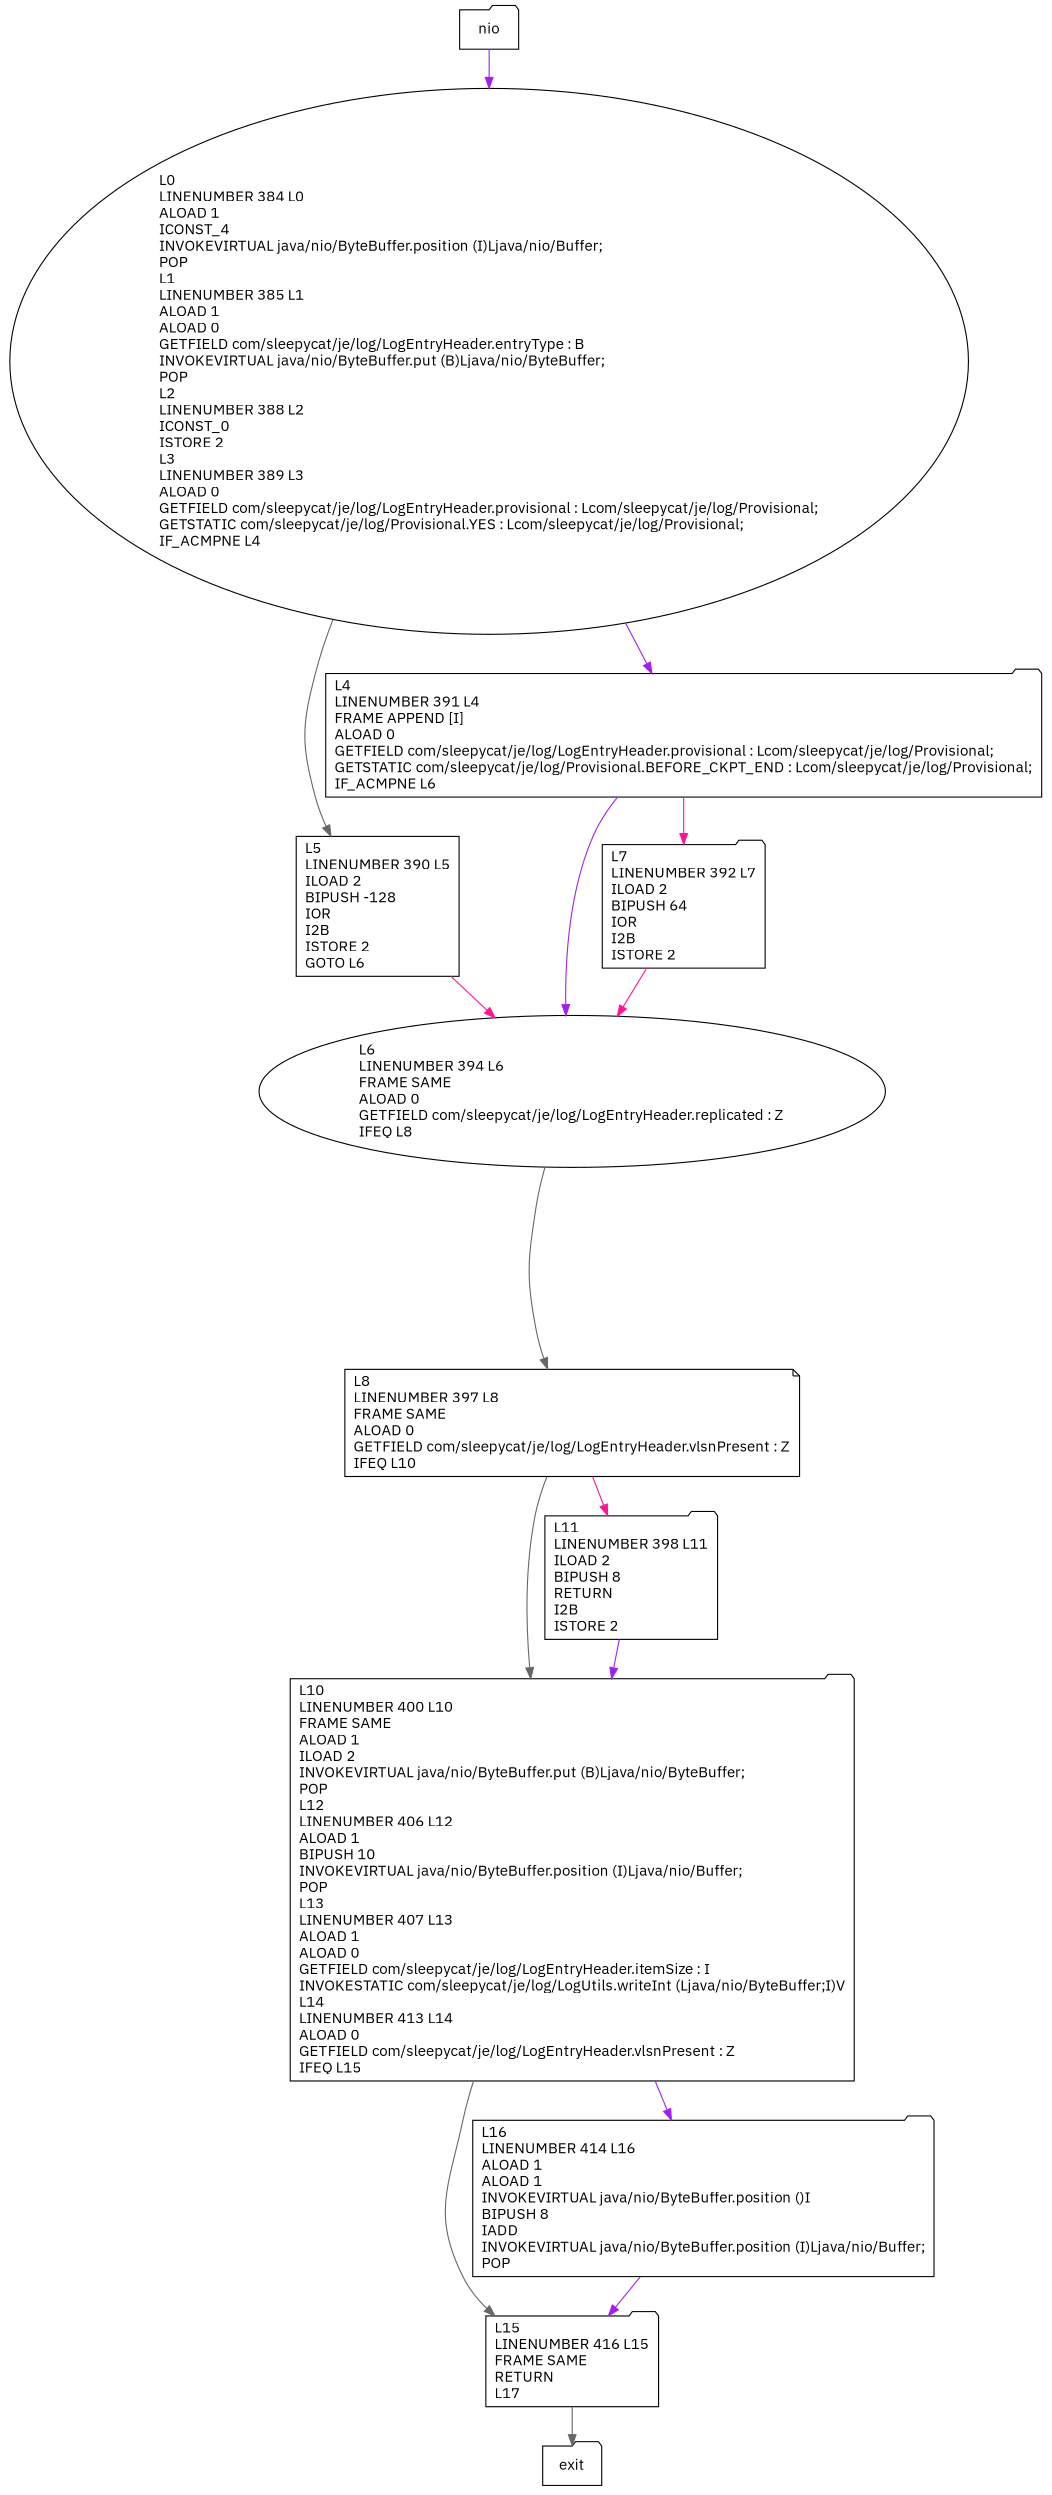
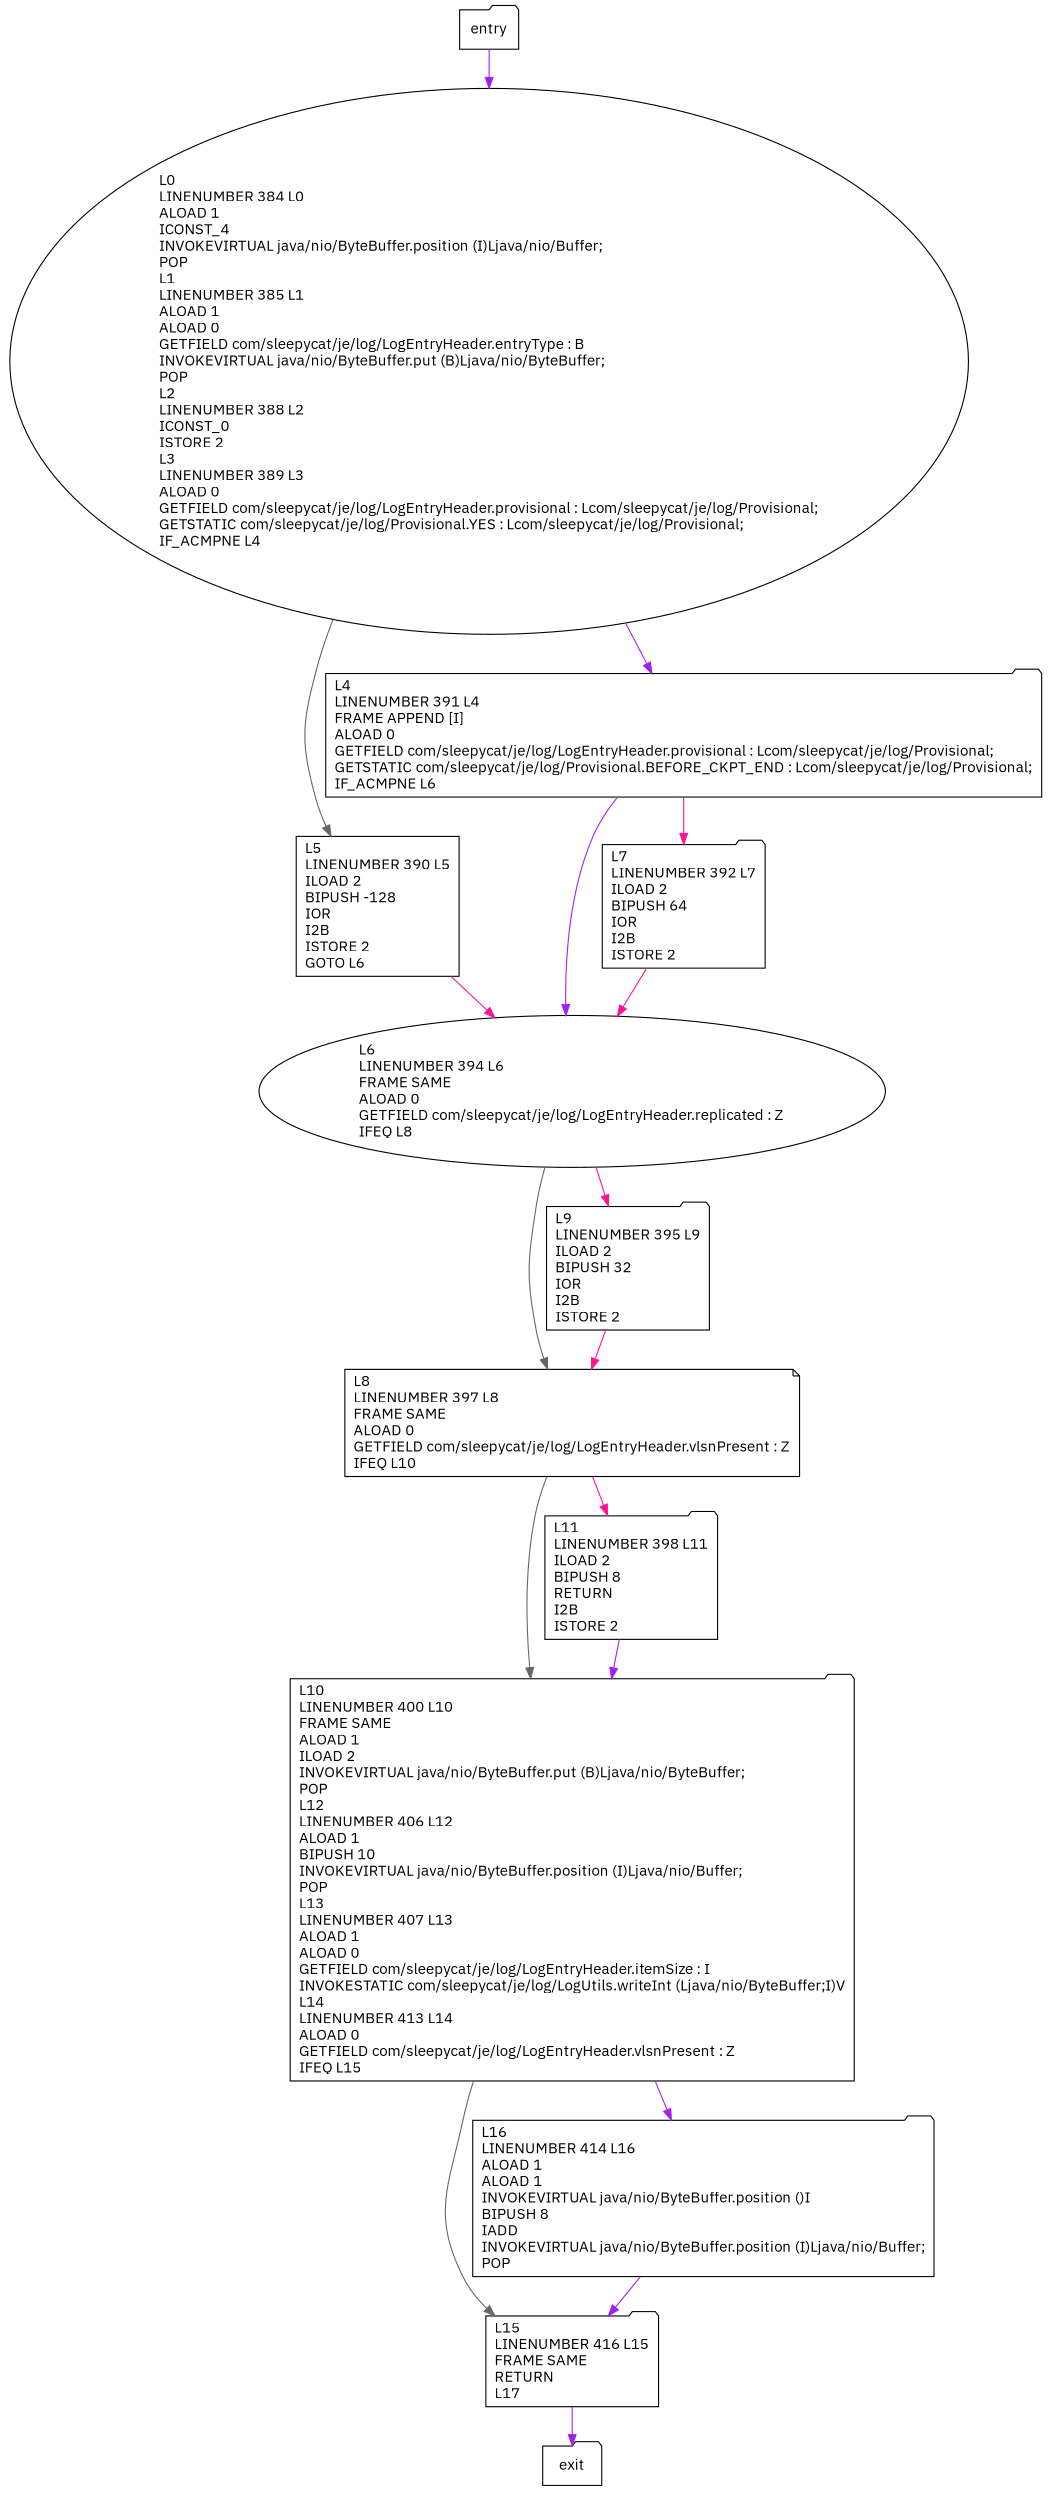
  digraph {
    fontname="IBM Plex Sans"
    node [fontname="IBM Plex Sans" shape=folder]
    edge [color=purple fontname="IBM Plex Sans"]
    n1 [label="L5\lLINENUMBER 390 L5\lILOAD 2\lBIPUSH -128\lIOR\lI2B\lISTORE 2\lGOTO L6\l" shape=box]
    n2 [label="L6\lLINENUMBER 394 L6\lFRAME SAME\lALOAD 0\lGETFIELD com/sleepycat/je/log/LogEntryHeader.replicated : Z\lIFEQ L8\l" shape=ellipse]
    n3 [label="L8\lLINENUMBER 397 L8\lFRAME SAME\lALOAD 0\lGETFIELD com/sleepycat/je/log/LogEntryHeader.vlsnPresent : Z\lIFEQ L10\l" shape=note]
+   n4 [label="L9\lLINENUMBER 395 L9\lILOAD 2\lBIPUSH 32\lIOR\lI2B\lISTORE 2\l"]
    n5 [label="L15\lLINENUMBER 416 L15\lFRAME SAME\lRETURN\lL17\l"]
    exit
    n7 [label="L10\lLINENUMBER 400 L10\lFRAME SAME\lALOAD 1\lILOAD 2\lINVOKEVIRTUAL java/nio/ByteBuffer.put (B)Ljava/nio/ByteBuffer;\lPOP\lL12\lLINENUMBER 406 L12\lALOAD 1\lBIPUSH 10\lINVOKEVIRTUAL java/nio/ByteBuffer.position (I)Ljava/nio/Buffer;\lPOP\lL13\lLINENUMBER 407 L13\lALOAD 1\lALOAD 0\lGETFIELD com/sleepycat/je/log/LogEntryHeader.itemSize : I\lINVOKESTATIC com/sleepycat/je/log/LogUtils.writeInt (Ljava/nio/ByteBuffer;I)V\lL14\lLINENUMBER 413 L14\lALOAD 0\lGETFIELD com/sleepycat/je/log/LogEntryHeader.vlsnPresent : Z\lIFEQ L15\l"]
    n8 [label="L11\lLINENUMBER 398 L11\lILOAD 2\lBIPUSH 8\lRETURN\lI2B\lISTORE 2\l"]
    n9 [label="L0\lLINENUMBER 384 L0\lALOAD 1\lICONST_4\lINVOKEVIRTUAL java/nio/ByteBuffer.position (I)Ljava/nio/Buffer;\lPOP\lL1\lLINENUMBER 385 L1\lALOAD 1\lALOAD 0\lGETFIELD com/sleepycat/je/log/LogEntryHeader.entryType : B\lINVOKEVIRTUAL java/nio/ByteBuffer.put (B)Ljava/nio/ByteBuffer;\lPOP\lL2\lLINENUMBER 388 L2\lICONST_0\lISTORE 2\lL3\lLINENUMBER 389 L3\lALOAD 0\lGETFIELD com/sleepycat/je/log/LogEntryHeader.provisional : Lcom/sleepycat/je/log/Provisional;\lGETSTATIC com/sleepycat/je/log/Provisional.YES : Lcom/sleepycat/je/log/Provisional;\lIF_ACMPNE L4\l" shape=ellipse]
    n10 [label="L4\lLINENUMBER 391 L4\lFRAME APPEND [I]\lALOAD 0\lGETFIELD com/sleepycat/je/log/LogEntryHeader.provisional : Lcom/sleepycat/je/log/Provisional;\lGETSTATIC com/sleepycat/je/log/Provisional.BEFORE_CKPT_END : Lcom/sleepycat/je/log/Provisional;\lIF_ACMPNE L6\l"]
    n11 [label="L7\lLINENUMBER 392 L7\lILOAD 2\lBIPUSH 64\lIOR\lI2B\lISTORE 2\l"]
    n12 [label="L16\lLINENUMBER 414 L16\lALOAD 1\lALOAD 1\lINVOKEVIRTUAL java/nio/ByteBuffer.position ()I\lBIPUSH 8\lIADD\lINVOKEVIRTUAL java/nio/ByteBuffer.position (I)Ljava/nio/Buffer;\lPOP\l"]
-   entry [label=nio]
+   entry
    n1 -> n2 [color=deeppink]
    n2 -> n3 [color=gray40]
+   n2 -> n4 [color=deeppink]
    n3 -> n7 [color=gray40]
    n3 -> n8 [color=deeppink]
-   n5 -> exit [color=gray40]
+   n4 -> n3 [color=deeppink]
+   n5 -> exit
    n7 -> n5 [color=gray40]
    n7 -> n12
    n8 -> n7
    n9 -> n1 [color=gray40]
    n9 -> n10
    n10 -> n2
    n10 -> n11 [color=deeppink]
    n11 -> n2 [color=deeppink]
    n12 -> n5
    entry -> n9
  }
